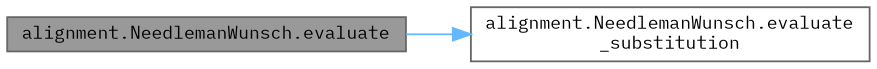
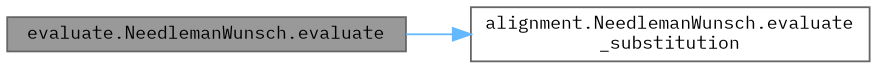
  digraph {
    rankdir=LR
    fontname="IBM Plex Mono"
    node [fontname="IBM Plex Mono" fontsize=10 shape=box style=filled]
-   n1 [color=gray40 fillcolor=grey60 fontcolor=black height=0.2 label="alignment.NeedlemanWunsch.evaluate" width=0.4]
+   n1 [color=gray40 fillcolor=grey60 fontcolor=black height=0.2 label="evaluate.NeedlemanWunsch.evaluate" width=0.4]
    n2 [color=grey40 fillcolor=white height=0.2 label="alignment.NeedlemanWunsch.evaluate\l_substitution" width=0.4]
    n1 -> n2 [color=steelblue1 fontname="IBM Plex Mono" fontsize=10 labelfontname=Helvetica labelfontsize=10 style=solid]
  }
